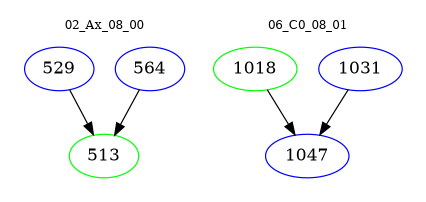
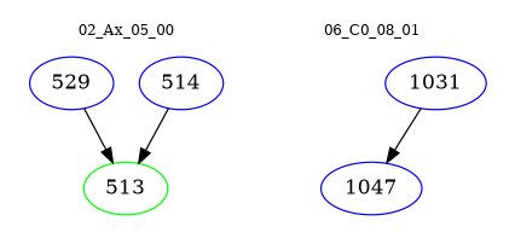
  digraph {
    node [color=blue]
    edge [color=black]
-   n1 [label=564]
+   n1 [label=514]
    n2 [color=green label=513]
    n3 [label=529]
    n4 [label=1031]
-   n5 [color=green label=1018]
    n6 [label=1047]
    subgraph cluster_1 {
      color=white
      fontsize=10
-     label="02_Ax_08_00"
+     label="02_Ax_05_00"
      n1
      n2
      n3
    }
    subgraph cluster_2 {
      color=white
      fontsize=10
      label="06_C0_08_01"
      n4
-     n5
      n6
    }
    n1 -> n2
    n3 -> n2
    n4 -> n6
-   n5 -> n6
  }
